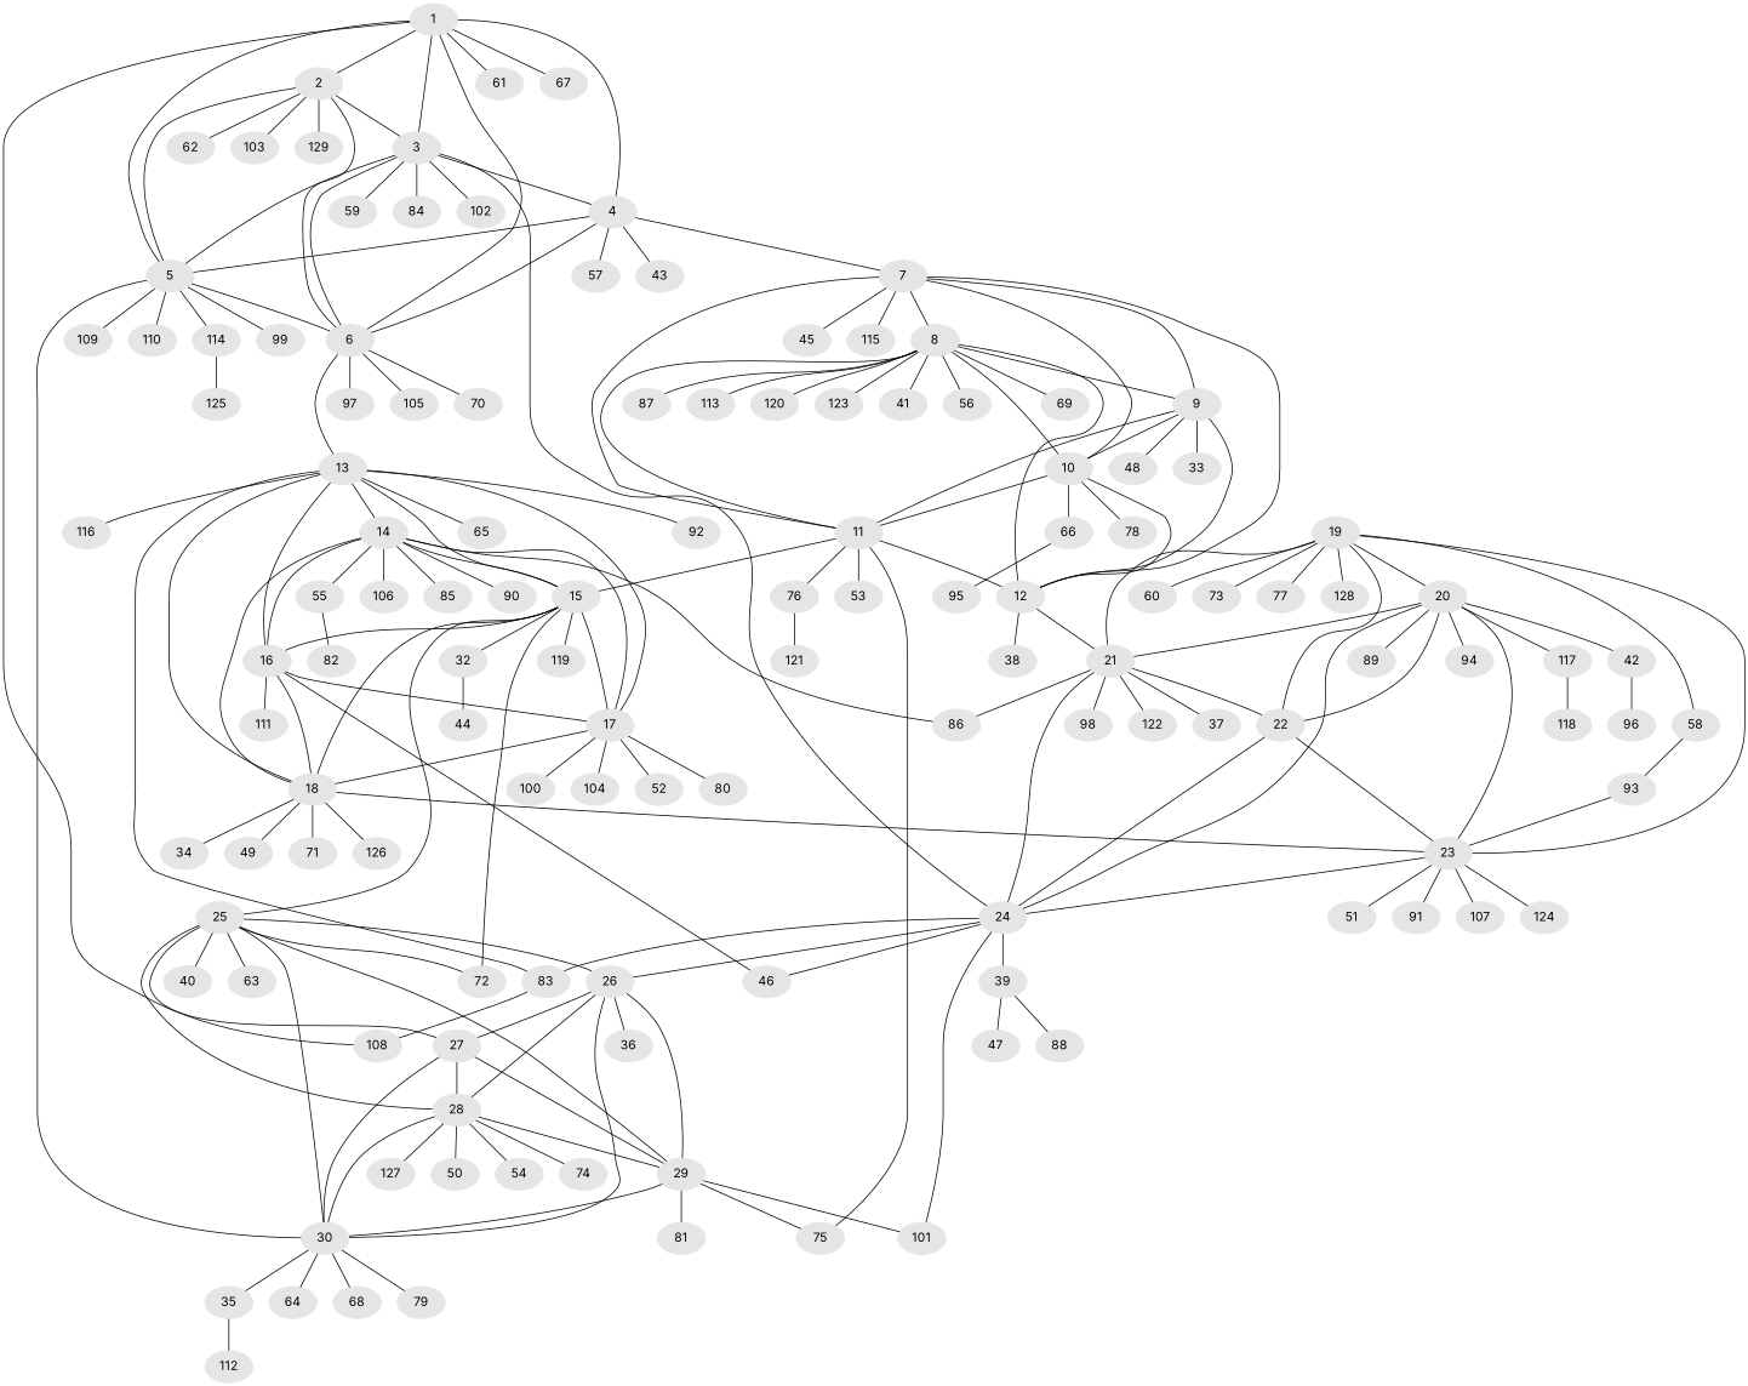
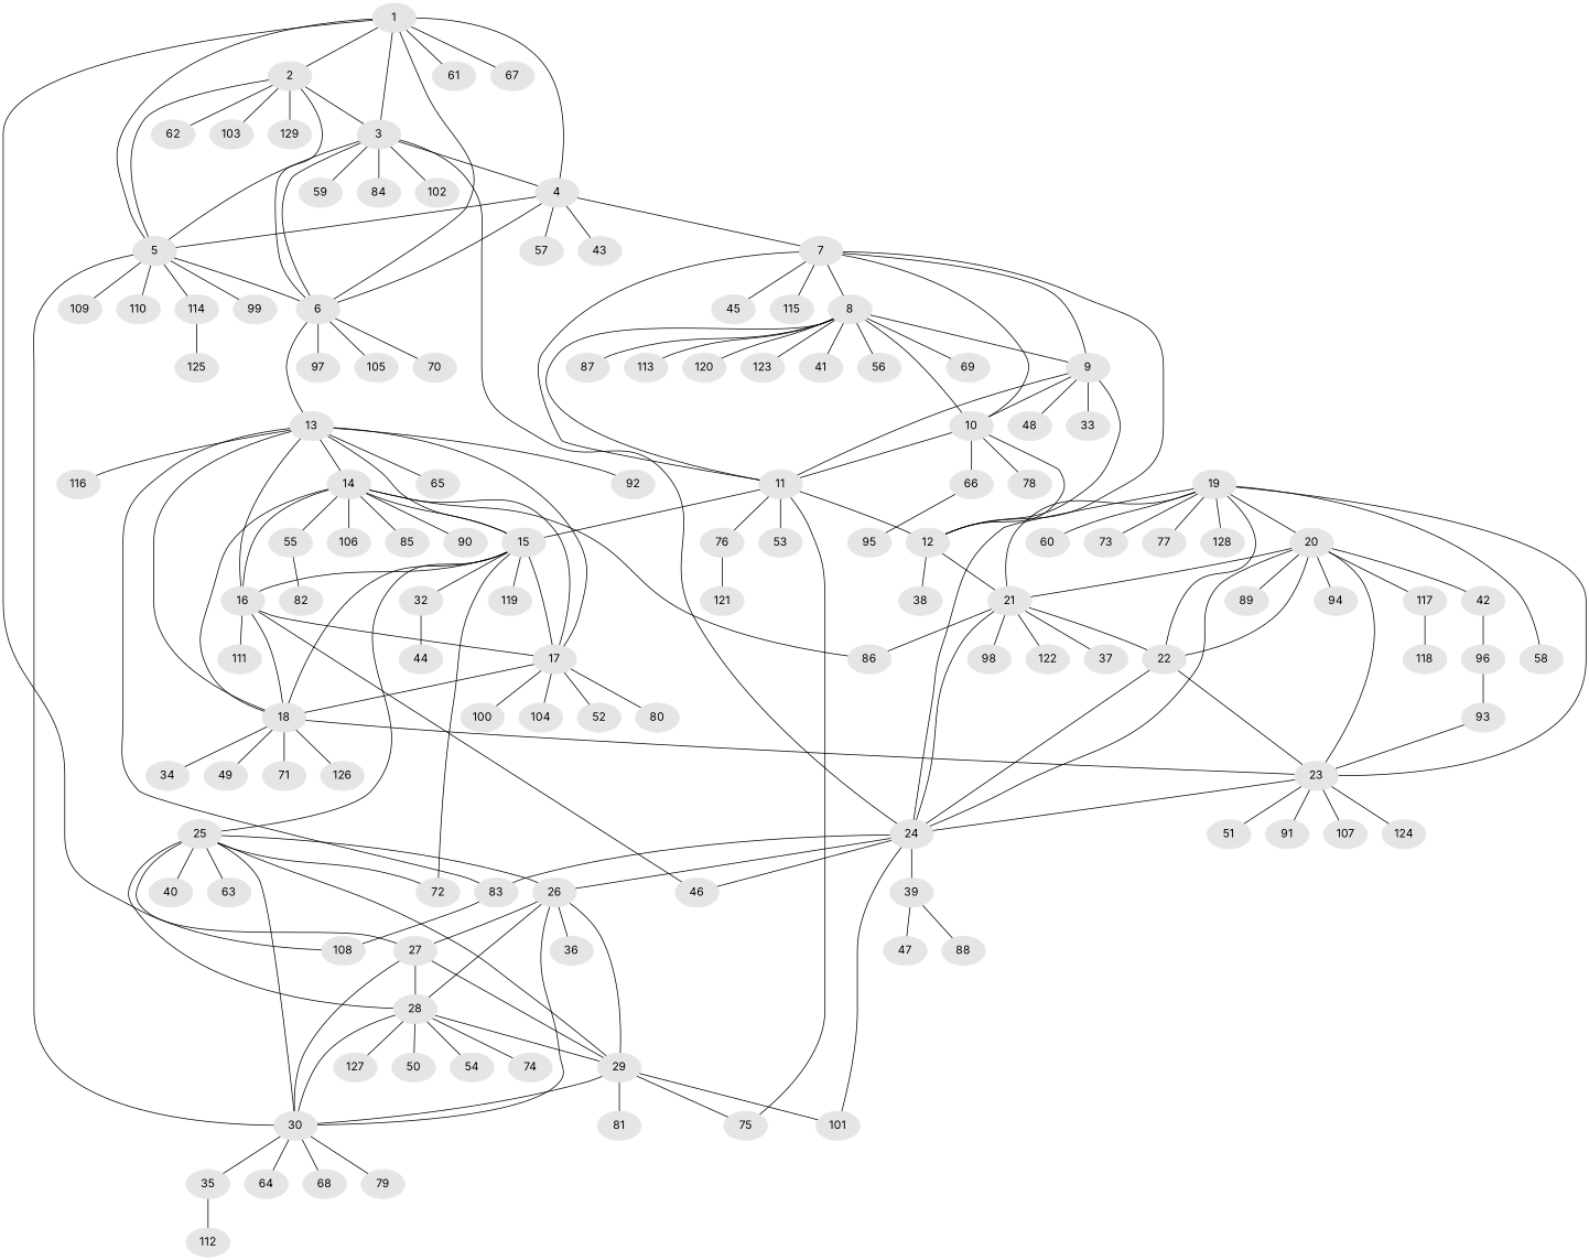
  graph {
    fontname=Inter
    node [color=gray90 fontname=Inter style=filled]
    edge [fontname=Inter]
    1
    2
    3
    4
    5
    6
    61
    67
    108
    62
    103
    129
    24
    59
    84
    102
    7
    43
    57
    30
    99
    109
    110
    114
    13
    70
    97
    105
    83
    46
    26
    39
    101
    8
    9
    10
    11
    12
    45
    115
    35
    64
    68
    79
    125
    15
    14
    16
    17
    18
    65
    92
    116
    41
    56
    69
    87
    113
    120
    123
    33
    48
    66
    78
    53
    76
    75
    21
    38
    95
    25
    32
    72
    119
    29
    81
    121
    86
    22
    37
    98
    122
    55
    85
    90
    106
    111
    52
    80
    100
    104
    23
    34
    49
    71
    126
    82
    27
    28
    40
    63
    44
    51
    91
    107
    124
    19
    20
    58
    60
    73
    77
    128
    42
    89
    94
    117
    93
    96
    118
    36
    47
    88
    50
    54
    74
    127
    112
    1 -- 2
    1 -- 3
    1 -- 4
    1 -- 5
    1 -- 6
    1 -- 61
    1 -- 67
    1 -- 108
    2 -- 3
    2 -- 5
    2 -- 6
    2 -- 62
    2 -- 103
    2 -- 129
    3 -- 4
    3 -- 5
    3 -- 6
    3 -- 24
    3 -- 59
    3 -- 84
    3 -- 102
    4 -- 5
    4 -- 6
    4 -- 7
    4 -- 43
    4 -- 57
    5 -- 6
    5 -- 30
    5 -- 99
    5 -- 109
    5 -- 110
    5 -- 114
    6 -- 13
    6 -- 70
    6 -- 97
    6 -- 105
    24 -- 83
    24 -- 46
    24 -- 26
    24 -- 39
    24 -- 101
    7 -- 8
    7 -- 9
    7 -- 10
    7 -- 11
    7 -- 12
    7 -- 45
    7 -- 115
    30 -- 35
    30 -- 64
    30 -- 68
    30 -- 79
    114 -- 125
    13 -- 83
    13 -- 15
    13 -- 14
    13 -- 16
    13 -- 17
    13 -- 18
    13 -- 65
    13 -- 92
    13 -- 116
    83 -- 108
    26 -- 30
    26 -- 29
    26 -- 27
    26 -- 28
    26 -- 36
    39 -- 47
    39 -- 88
    8 -- 9
    8 -- 10
    8 -- 11
-   8 -- 12
    8 -- 41
    8 -- 56
    8 -- 69
    8 -- 87
    8 -- 113
    8 -- 120
    8 -- 123
    9 -- 10
    9 -- 11
    9 -- 12
    9 -- 33
    9 -- 48
    10 -- 11
    10 -- 12
    10 -- 66
    10 -- 78
    11 -- 12
    11 -- 15
    11 -- 53
    11 -- 76
    11 -- 75
    12 -- 21
    12 -- 38
    35 -- 112
    15 -- 16
    15 -- 17
    15 -- 18
    15 -- 25
    15 -- 32
    15 -- 72
    15 -- 119
    14 -- 15
    14 -- 16
    14 -- 17
    14 -- 18
    14 -- 86
    14 -- 55
    14 -- 85
    14 -- 90
    14 -- 106
    16 -- 46
    16 -- 17
    16 -- 18
    16 -- 111
    17 -- 18
    17 -- 52
    17 -- 80
    17 -- 100
    17 -- 104
    18 -- 23
    18 -- 34
    18 -- 49
    18 -- 71
    18 -- 126
    66 -- 95
    76 -- 121
    21 -- 24
    21 -- 86
    21 -- 22
    21 -- 37
    21 -- 98
    21 -- 122
    25 -- 30
    25 -- 26
    25 -- 72
    25 -- 29
    25 -- 27
    25 -- 28
    25 -- 40
    25 -- 63
    32 -- 44
    29 -- 30
    29 -- 101
    29 -- 75
    29 -- 81
    22 -- 24
    22 -- 23
    55 -- 82
    23 -- 24
    23 -- 51
    23 -- 91
    23 -- 107
    23 -- 124
    27 -- 30
    27 -- 29
    27 -- 28
    28 -- 30
    28 -- 29
    28 -- 50
    28 -- 54
    28 -- 74
    28 -- 127
+   19 -- 24
    19 -- 21
    19 -- 22
    19 -- 23
    19 -- 20
    19 -- 58
    19 -- 60
    19 -- 73
    19 -- 77
    19 -- 128
    20 -- 24
    20 -- 21
    20 -- 22
    20 -- 23
    20 -- 42
    20 -- 89
    20 -- 94
    20 -- 117
-   58 -- 93
+   96 -- 93
    42 -- 96
    117 -- 118
    93 -- 23
  }
